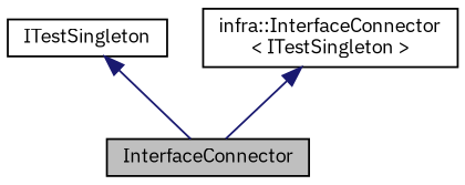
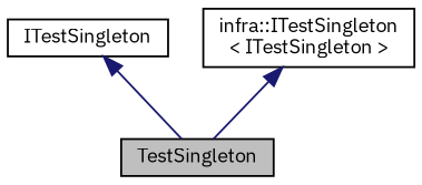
  digraph {
    fontname="IBM Plex Sans"
    node [color=black fillcolor=white fontname="IBM Plex Sans" fontsize=10 shape=record style=filled]
    edge [color=midnightblue dir=back fontname="IBM Plex Sans" fontsize=10 labelfontname=Helvetica labelfontsize=10 style=solid]
-   n1 [fillcolor=grey75 fontcolor=black height=0.2 label=InterfaceConnector width=0.4]
+   n1 [fillcolor=grey75 fontcolor=black height=0.2 label=TestSingleton width=0.4]
    n2 [height=0.2 label=ITestSingleton width=0.4]
-   n3 [height=0.2 label="infra::InterfaceConnector\l\< ITestSingleton \>" width=0.4]
+   n3 [height=0.2 label="infra::ITestSingleton\l\< ITestSingleton \>" width=0.4]
    n2 -> n1
    n3 -> n1
  }
